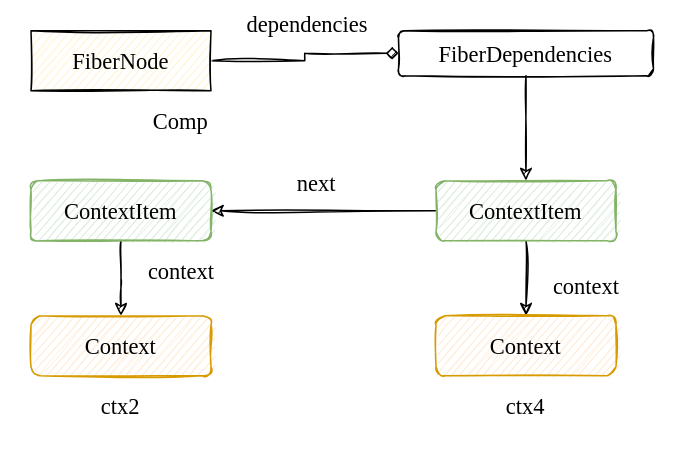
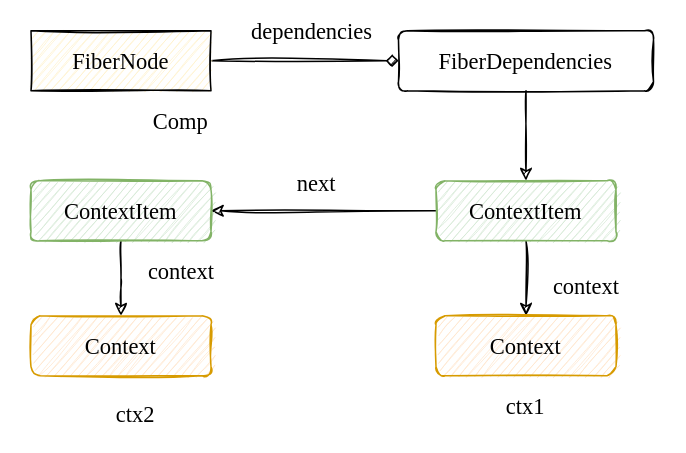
  <mxCell id="0" />
  <mxCell id="1" parent="0" />
  <mxCell id="2" value="dependencies" style="edgeStyle=orthogonalEdgeStyle;rounded=0;orthogonalLoop=1;jettySize=auto;html=1;fontFamily=Comic Sans MS;fontSize=15;sketch=1;entryX=0;entryY=0.5;entryDx=0;entryDy=0;endArrow=diamond;" edge="1" parent="1" source="3" target="5"><mxGeometry x="0.067" y="20" relative="1" as="geometry"><mxPoint x="320" y="30" as="targetPoint" /><mxPoint as="offset" /></mxGeometry></mxCell>
  <mxCell id="3" value="FiberNode" style="rounded=0;whiteSpace=wrap;html=1;sketch=1;fontSize=15;fontFamily=Comic Sans MS;fillColor=#fff2cc;" vertex="1" parent="1"><mxGeometry x="20" y="20" width="120" height="40" as="geometry" /></mxCell>
  <mxCell id="4" style="edgeStyle=orthogonalEdgeStyle;rounded=0;sketch=1;orthogonalLoop=1;jettySize=auto;html=1;startArrow=none;startFill=0;endArrow=classic;endFill=1;fontFamily=Comic Sans MS;fontSize=15;" edge="1" parent="1" source="5" target="11"><mxGeometry relative="1" as="geometry" /></mxCell>
- <mxCell id="5" value="FiberDependencies" style="rounded=1;whiteSpace=wrap;html=1;sketch=1;fontFamily=Comic Sans MS;fontSize=15;" vertex="1" parent="1"><mxGeometry x="265" y="20" width="170" height="30" as="geometry" /></mxCell>
+ <mxCell id="5" value="FiberDependencies" style="rounded=1;whiteSpace=wrap;html=1;sketch=1;fontFamily=Comic Sans MS;fontSize=15;" vertex="1" parent="1"><mxGeometry x="265" y="20" width="170" height="40" as="geometry" /></mxCell>
  <mxCell id="6" style="edgeStyle=orthogonalEdgeStyle;rounded=0;sketch=1;orthogonalLoop=1;jettySize=auto;html=1;fontFamily=Comic Sans MS;fontSize=15;startArrow=classic;startFill=1;endArrow=none;endFill=0;" edge="1" parent="1" source="9" target="11"><mxGeometry relative="1" as="geometry" /></mxCell>
  <mxCell id="7" value="next" style="edgeLabel;html=1;align=center;verticalAlign=middle;resizable=0;points=[];fontSize=15;fontFamily=Comic Sans MS;" vertex="1" connectable="0" parent="6"><mxGeometry x="-0.229" y="-2" relative="1" as="geometry"><mxPoint x="11" y="-22" as="offset" /></mxGeometry></mxCell>
  <mxCell id="8" value="context" style="edgeStyle=orthogonalEdgeStyle;rounded=0;sketch=1;orthogonalLoop=1;jettySize=auto;html=1;exitX=0.5;exitY=1;exitDx=0;exitDy=0;fontFamily=Comic Sans MS;fontSize=15;" edge="1" parent="1" source="9"><mxGeometry x="-0.2" y="40" relative="1" as="geometry"><mxPoint x="80" y="210" as="targetPoint" /><mxPoint as="offset" /></mxGeometry></mxCell>
  <mxCell id="9" value="ContextItem" style="rounded=1;whiteSpace=wrap;html=1;sketch=1;fontFamily=Comic Sans MS;fontSize=15;fillColor=#d5e8d4;strokeColor=#82b366;" vertex="1" parent="1"><mxGeometry x="20" y="120" width="120" height="40" as="geometry" /></mxCell>
  <mxCell id="10" value="context" style="edgeStyle=orthogonalEdgeStyle;rounded=0;sketch=1;orthogonalLoop=1;jettySize=auto;html=1;fontFamily=Comic Sans MS;fontSize=15;" edge="1" parent="1"><mxGeometry x="0.2" y="40" relative="1" as="geometry"><mxPoint x="350" y="210" as="targetPoint" /><mxPoint x="350" y="160" as="sourcePoint" /><mxPoint as="offset" /></mxGeometry></mxCell>
  <mxCell id="11" value="ContextItem" style="rounded=1;whiteSpace=wrap;html=1;sketch=1;fontFamily=Comic Sans MS;fontSize=15;fillColor=#d5e8d4;strokeColor=#82b366;" vertex="1" parent="1"><mxGeometry x="290" y="120" width="120" height="40" as="geometry" /></mxCell>
  <mxCell id="12" value="Context" style="rounded=1;whiteSpace=wrap;html=1;sketch=1;fontFamily=Comic Sans MS;fontSize=15;fillColor=#ffe6cc;strokeColor=#d79b00;" vertex="1" parent="1"><mxGeometry x="20" y="210" width="120" height="40" as="geometry" /></mxCell>
  <mxCell id="13" value="Context" style="rounded=1;whiteSpace=wrap;html=1;sketch=1;fontFamily=Comic Sans MS;fontSize=15;fillColor=#ffe6cc;strokeColor=#d79b00;" vertex="1" parent="1"><mxGeometry x="290" y="210" width="120" height="40" as="geometry" /></mxCell>
- <mxCell id="14" value="ctx2" style="text;html=1;strokeColor=none;fillColor=none;align=center;verticalAlign=middle;whiteSpace=wrap;rounded=0;sketch=1;fontFamily=Comic Sans MS;fontSize=15;" vertex="1" parent="1"><mxGeometry x="60" y="260" width="40" height="20" as="geometry" /></mxCell>
- <mxCell id="15" value="ctx4" style="text;html=1;strokeColor=none;fillColor=none;align=center;verticalAlign=middle;whiteSpace=wrap;rounded=0;sketch=1;fontFamily=Comic Sans MS;fontSize=15;" vertex="1" parent="1"><mxGeometry x="330" y="260" width="40" height="20" as="geometry" /></mxCell>
+ <mxCell id="14" value="ctx2" style="text;html=1;strokeColor=none;fillColor=none;align=center;verticalAlign=middle;whiteSpace=wrap;rounded=0;sketch=1;fontFamily=Comic Sans MS;fontSize=15;" vertex="1" parent="1"><mxGeometry x="70" y="265" width="40" height="20" as="geometry" /></mxCell>
+ <mxCell id="15" value="ctx1" style="text;html=1;strokeColor=none;fillColor=none;align=center;verticalAlign=middle;whiteSpace=wrap;rounded=0;sketch=1;fontFamily=Comic Sans MS;fontSize=15;" vertex="1" parent="1"><mxGeometry x="330" y="260" width="40" height="20" as="geometry" /></mxCell>
  <mxCell id="16" value="Comp" style="text;html=1;strokeColor=none;fillColor=none;align=center;verticalAlign=middle;whiteSpace=wrap;rounded=0;sketch=1;fontFamily=Comic Sans MS;fontSize=15;" vertex="1" parent="1"><mxGeometry x="100" y="70" width="40" height="20" as="geometry" /></mxCell>
